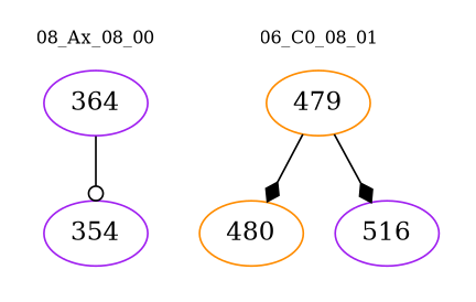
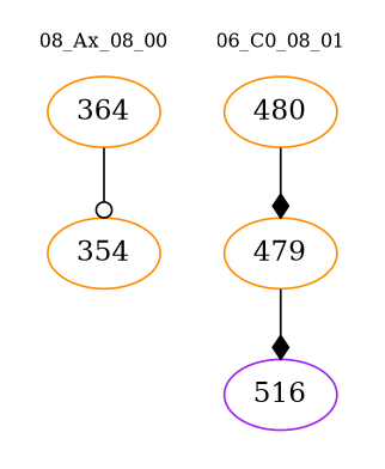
  digraph {
    node [color=purple]
    edge [arrowhead=diamond color=black]
-   n1 [label=364]
-   n2 [label=354]
+   n1 [color=darkorange label=364]
+   n2 [color=darkorange label=354]
    n3 [color=darkorange label=480]
    n4 [color=darkorange label=479]
    n5 [label=516]
    subgraph cluster_1 {
      color=white
      fontsize=10
      label="08_Ax_08_00"
      n1
      n2
    }
    subgraph cluster_2 {
      color=white
      fontsize=10
      label="06_C0_08_01"
      n3
      n4
      n5
    }
    n1 -> n2 [arrowhead=odot]
-   n4 -> n3
+   n3 -> n4
    n4 -> n5
  }
